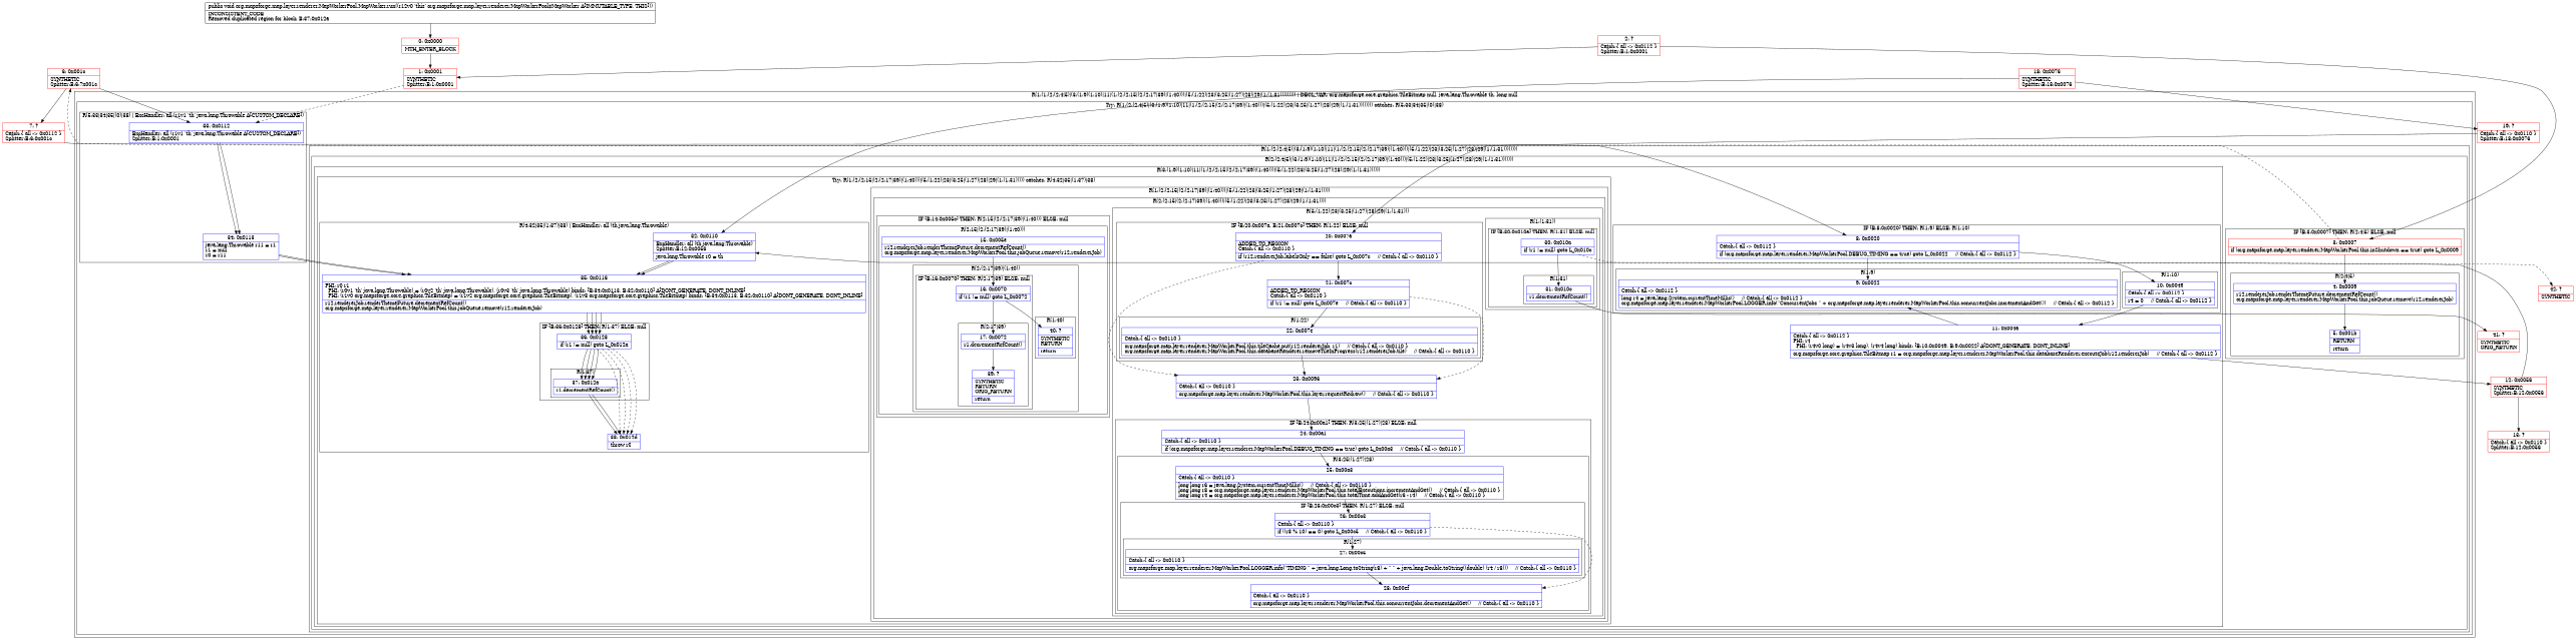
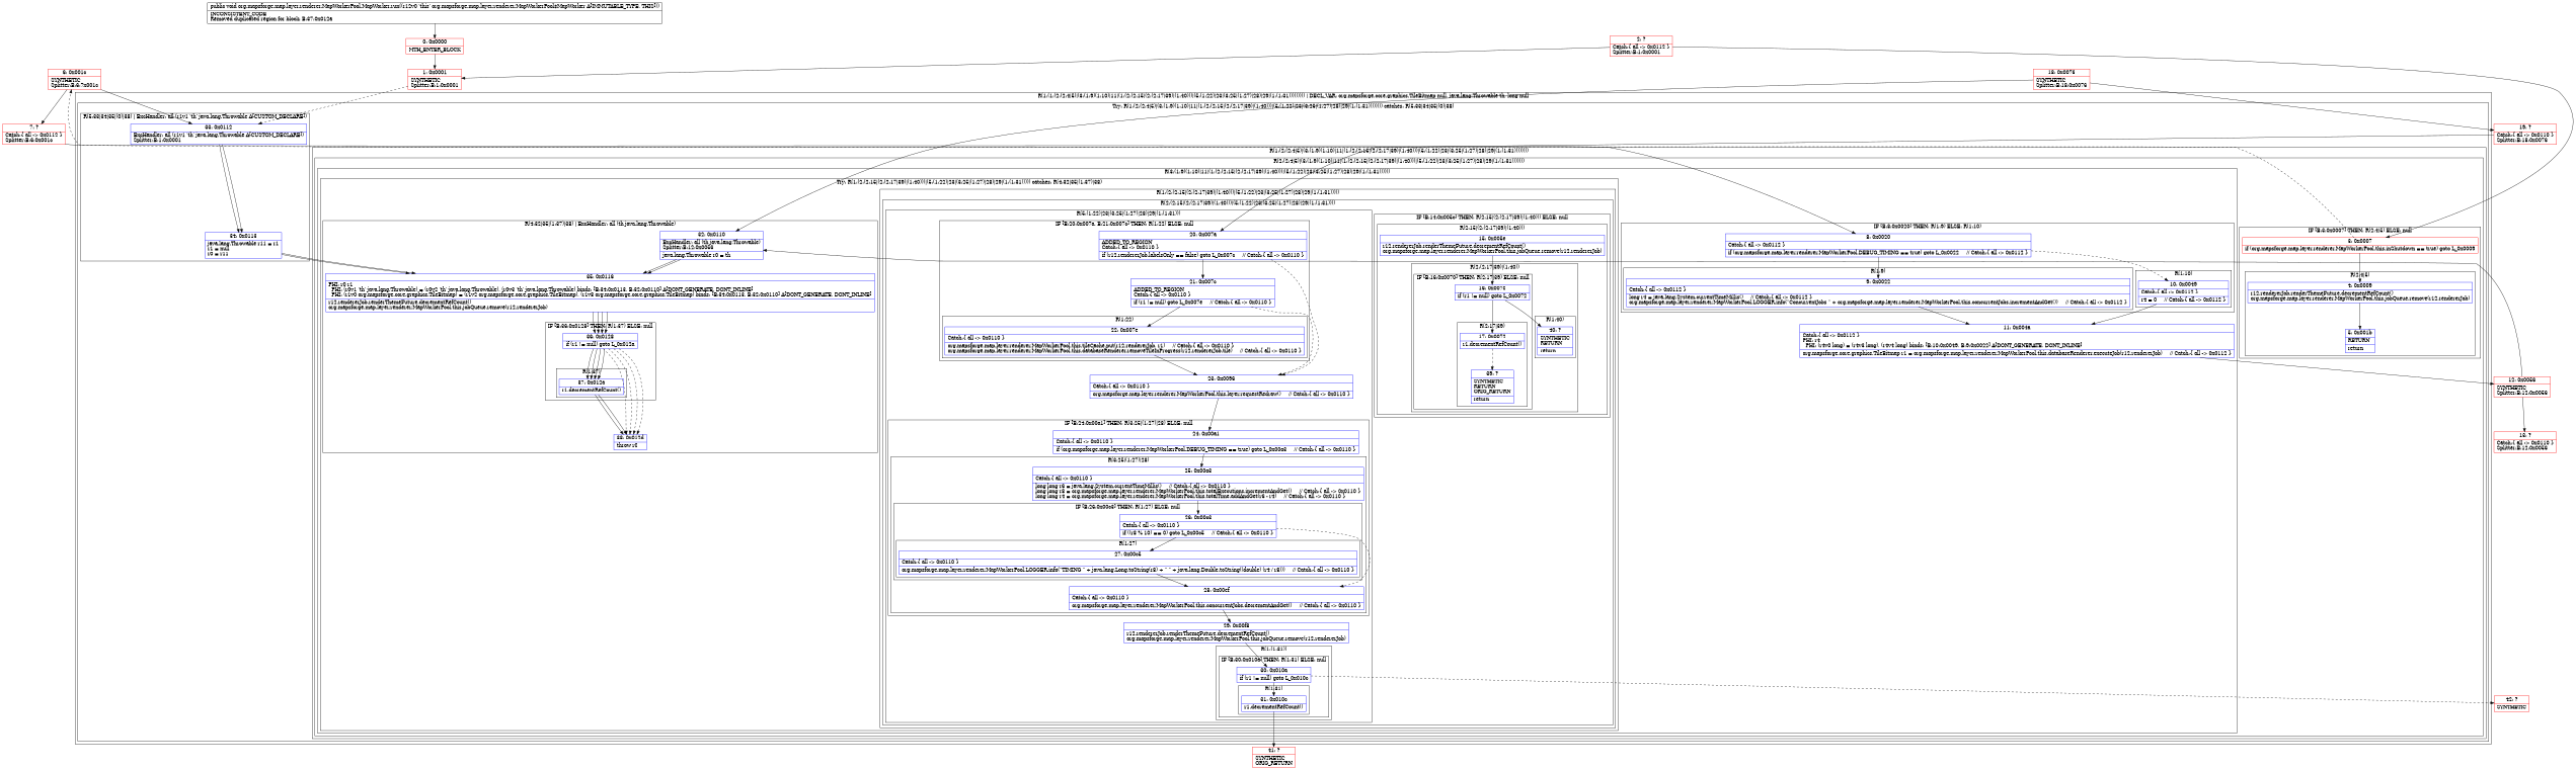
  digraph {
    node [color=blue shape=record]
    n1 [label="{4\:\ 0x0009|r12.rendererJob.renderThemeFuture.decrementRefCount()\lorg.mapsforge.map.layer.renderer.MapWorkerPool.this.jobQueue.remove(r12.rendererJob)\l}"]
    n2 [label="{5\:\ 0x001b|RETURN\l|return\l}"]
    n3 [color=red label="{3\:\ 0x0007|if (org.mapsforge.map.layer.renderer.MapWorkerPool.this.inShutdown == true) goto L_0x0009\l}"]
    n4 [label="{9\:\ 0x0022|Catch:\{ all \-\> 0x0112 \}\l|long r4 = java.lang.System.currentTimeMillis()     \/\/ Catch:\{ all \-\> 0x0112 \}\lorg.mapsforge.map.layer.renderer.MapWorkerPool.LOGGER.info(\"ConcurrentJobs \" + org.mapsforge.map.layer.renderer.MapWorkerPool.this.concurrentJobs.incrementAndGet())     \/\/ Catch:\{ all \-\> 0x0112 \}\l}"]
    n5 [label="{10\:\ 0x0049|Catch:\{ all \-\> 0x0112 \}\l|r4 = 0     \/\/ Catch:\{ all \-\> 0x0112 \}\l}"]
    n6 [label="{8\:\ 0x0020|Catch:\{ all \-\> 0x0112 \}\l|if (org.mapsforge.map.layer.renderer.MapWorkerPool.DEBUG_TIMING == true) goto L_0x0022     \/\/ Catch:\{ all \-\> 0x0112 \}\l}"]
    n7 [label="{17\:\ 0x0072|r1.decrementRefCount()\l}"]
    n8 [label="{39\:\ ?|SYNTHETIC\lRETURN\lORIG_RETURN\l|return\l}"]
    n9 [label="{16\:\ 0x0070|if (r1 != null) goto L_0x0072\l}"]
    n10 [label="{40\:\ ?|SYNTHETIC\lRETURN\l|return\l}"]
    n11 [label="{15\:\ 0x005e|r12.rendererJob.renderThemeFuture.decrementRefCount()\lorg.mapsforge.map.layer.renderer.MapWorkerPool.this.jobQueue.remove(r12.rendererJob)\l}"]
    n12 [label="{22\:\ 0x007e|Catch:\{ all \-\> 0x0110 \}\l|org.mapsforge.map.layer.renderer.MapWorkerPool.this.tileCache.put(r12.rendererJob, r1)     \/\/ Catch:\{ all \-\> 0x0110 \}\lorg.mapsforge.map.layer.renderer.MapWorkerPool.this.databaseRenderer.removeTileInProgress(r12.rendererJob.tile)     \/\/ Catch:\{ all \-\> 0x0110 \}\l}"]
    n13 [label="{20\:\ 0x007a|ADDED_TO_REGION\lCatch:\{ all \-\> 0x0110 \}\l|if (r12.rendererJob.labelsOnly == false) goto L_0x007c     \/\/ Catch:\{ all \-\> 0x0110 \}\l}"]
    n14 [label="{21\:\ 0x007c|ADDED_TO_REGION\lCatch:\{ all \-\> 0x0110 \}\l|if (r1 != null) goto L_0x007e     \/\/ Catch:\{ all \-\> 0x0110 \}\l}"]
    n15 [label="{31\:\ 0x010c|r1.decrementRefCount()\l}"]
    n16 [label="{30\:\ 0x010a|if (r1 != null) goto L_0x010c\l}"]
    n17 [label="{27\:\ 0x00c5|Catch:\{ all \-\> 0x0110 \}\l|org.mapsforge.map.layer.renderer.MapWorkerPool.LOGGER.info(\"TIMING \" + java.lang.Long.toString(r8) + \" \" + java.lang.Double.toString((double) (r4 \/ r8)))     \/\/ Catch:\{ all \-\> 0x0110 \}\l}"]
    n18 [label="{26\:\ 0x00c3|Catch:\{ all \-\> 0x0110 \}\l|if ((r8 % 10) == 0) goto L_0x00c5     \/\/ Catch:\{ all \-\> 0x0110 \}\l}"]
    n19 [label="{25\:\ 0x00a3|Catch:\{ all \-\> 0x0110 \}\l|long long r6 = java.lang.System.currentTimeMillis()     \/\/ Catch:\{ all \-\> 0x0110 \}\llong long r8 = org.mapsforge.map.layer.renderer.MapWorkerPool.this.totalExecutions.incrementAndGet()     \/\/ Catch:\{ all \-\> 0x0110 \}\llong long r4 = org.mapsforge.map.layer.renderer.MapWorkerPool.this.totalTime.addAndGet(r6 \- r4)     \/\/ Catch:\{ all \-\> 0x0110 \}\l}"]
    n20 [label="{28\:\ 0x00ef|Catch:\{ all \-\> 0x0110 \}\l|org.mapsforge.map.layer.renderer.MapWorkerPool.this.concurrentJobs.decrementAndGet()     \/\/ Catch:\{ all \-\> 0x0110 \}\l}"]
    n21 [label="{24\:\ 0x00a1|Catch:\{ all \-\> 0x0110 \}\l|if (org.mapsforge.map.layer.renderer.MapWorkerPool.DEBUG_TIMING == true) goto L_0x00a3     \/\/ Catch:\{ all \-\> 0x0110 \}\l}"]
    n22 [label="{23\:\ 0x0096|Catch:\{ all \-\> 0x0110 \}\l|org.mapsforge.map.layer.renderer.MapWorkerPool.this.layer.requestRedraw()     \/\/ Catch:\{ all \-\> 0x0110 \}\l}"]
+   n23 [label="{29\:\ 0x00f8|r12.rendererJob.renderThemeFuture.decrementRefCount()\lorg.mapsforge.map.layer.renderer.MapWorkerPool.this.jobQueue.remove(r12.rendererJob)\l}"]
    n24 [label="{37\:\ 0x012a|r1.decrementRefCount()\l}"]
    n25 [label="{36\:\ 0x0128|if (r1 != null) goto L_0x012a\l}"]
    n26 [label="{32\:\ 0x0110|ExcHandler: all (th java.lang.Throwable)\lSplitter:B:12:0x0056\l|java.lang.Throwable r0 = th\l}"]
    n27 [label="{35\:\ 0x0116|PHI: r0 r1 \l  PHI: (r0v1 'th' java.lang.Throwable) = (r0v2 'th' java.lang.Throwable), (r0v3 'th' java.lang.Throwable) binds: [B:34:0x0113, B:32:0x0110] A[DONT_GENERATE, DONT_INLINE]\l  PHI: (r1v0 org.mapsforge.core.graphics.TileBitmap) = (r1v2 org.mapsforge.core.graphics.TileBitmap), (r1v8 org.mapsforge.core.graphics.TileBitmap) binds: [B:34:0x0113, B:32:0x0110] A[DONT_GENERATE, DONT_INLINE]\l|r12.rendererJob.renderThemeFuture.decrementRefCount()\lorg.mapsforge.map.layer.renderer.MapWorkerPool.this.jobQueue.remove(r12.rendererJob)\l}"]
    n28 [label="{38\:\ 0x012d|throw r0\l}"]
    n29 [label="{11\:\ 0x004a|Catch:\{ all \-\> 0x0112 \}\lPHI: r4 \l  PHI: (r4v0 long) = (r4v3 long), (r4v4 long) binds: [B:10:0x0049, B:9:0x0022] A[DONT_GENERATE, DONT_INLINE]\l|org.mapsforge.core.graphics.TileBitmap r1 = org.mapsforge.map.layer.renderer.MapWorkerPool.this.databaseRenderer.executeJob(r12.rendererJob)     \/\/ Catch:\{ all \-\> 0x0112 \}\l}"]
    n30 [label="{33\:\ 0x0112|ExcHandler: all (r1v1 'th' java.lang.Throwable A[CUSTOM_DECLARE])\lSplitter:B:1:0x0001\l}"]
    n31 [label="{34\:\ 0x0113|java.lang.Throwable r11 = r1\lr1 = null\lr0 = r11\l}"]
    n32 [color=red label="{6\:\ 0x001c|SYNTHETIC\lSplitter:B:6:7x001c\l}"]
    n33 [color=red label="{41\:\ ?|SYNTHETIC\lORIG_RETURN\l}"]
    n34 [color=red label="{42\:\ ?|SYNTHETIC\l}"]
    n35 [color=red label="{12\:\ 0x0056|SYNTHETIC\lSplitter:B:12:0x0056\l}"]
    n36 [color=red label="{7\:\ ?|Catch:\{ all \-\> 0x0112 \}\lSplitter:B:6:0x001c\l}"]
    n37 [color=red label="{13\:\ ?|Catch:\{ all \-\> 0x0110 \}\lSplitter:B:12:0x0056\l}"]
    n38 [color=red label="{18\:\ 0x0076|SYNTHETIC\lSplitter:B:18:0x0076\l}"]
    n39 [color=red label="{19\:\ ?|Catch:\{ all \-\> 0x0110 \}\lSplitter:B:18:0x0076\l}"]
    n40 [color=red label="{0\:\ 0x0000|MTH_ENTER_BLOCK\l}"]
    n41 [color=red label="{1\:\ 0x0001|SYNTHETIC\lSplitter:B:1:0x0001\l}"]
    n42 [color=red label="{2\:\ ?|Catch:\{ all \-\> 0x0112 \}\lSplitter:B:1:0x0001\l}"]
    n43 [label="{public void org.mapsforge.map.layer.renderer.MapWorkerPool.MapWorker.run((r12v0 'this' org.mapsforge.map.layer.renderer.MapWorkerPool$MapWorker A[IMMUTABLE_TYPE, THIS]))  | INCONSISTENT_CODE\lRemoved duplicated region for block: B:37:0x012a \l}" color=""]
    subgraph cluster_1 {
      label="R(1:(1:(2:(2:4|5)|(3:(1:9)(1:10)|11|(1:(2:(2:15|(2:(2:17|39)|(1:40)))|(5:(1:22)|23|(3:25|(1:27)|28)|29|(1:(1:31))))))))) | DECL_VAR: org.mapsforge.core.graphics.TileBitmap null, java.lang.Throwable th, long null\l"
      subgraph cluster_2 {
        label="Try: R(1:(2:(2:4|5)|(3:(1:9)(1:10)|11|(1:(2:(2:15|(2:(2:17|39)|(1:40)))|(5:(1:22)|23|(3:25|(1:27)|28)|29|(1:(1:31)))))))) catches: R(5:33|34|35|(0)|38)"
        subgraph cluster_3 {
          label="R(1:(2:(2:4|5)|(3:(1:9)(1:10)|11|(1:(2:(2:15|(2:(2:17|39)|(1:40)))|(5:(1:22)|23|(3:25|(1:27)|28)|29|(1:(1:31))))))))"
          subgraph cluster_4 {
            label="R(2:(2:4|5)|(3:(1:9)(1:10)|11|(1:(2:(2:15|(2:(2:17|39)|(1:40)))|(5:(1:22)|23|(3:25|(1:27)|28)|29|(1:(1:31)))))))"
            subgraph cluster_5 {
              label="IF [B:3:0x0007] THEN: R(2:4|5) ELSE: null"
              n3
              subgraph cluster_6 {
                label="R(2:4|5)"
                n1
                n2
              }
            }
            subgraph cluster_7 {
              label="R(3:(1:9)(1:10)|11|(1:(2:(2:15|(2:(2:17|39)|(1:40)))|(5:(1:22)|23|(3:25|(1:27)|28)|29|(1:(1:31))))))"
              n29
              subgraph cluster_8 {
                label="IF [B:8:0x0020] THEN: R(1:9) ELSE: R(1:10)"
                n6
                subgraph cluster_9 {
                  label="R(1:9)"
                  n4
                }
                subgraph cluster_10 {
                  label="R(1:10)"
                  n5
                }
              }
              subgraph cluster_11 {
                label="Try: R(1:(2:(2:15|(2:(2:17|39)|(1:40)))|(5:(1:22)|23|(3:25|(1:27)|28)|29|(1:(1:31))))) catches: R(4:32|35|(1:37)|38)"
                subgraph cluster_12 {
                  label="R(1:(2:(2:15|(2:(2:17|39)|(1:40)))|(5:(1:22)|23|(3:25|(1:27)|28)|29|(1:(1:31)))))"
                  subgraph cluster_13 {
                    label="R(2:(2:15|(2:(2:17|39)|(1:40)))|(5:(1:22)|23|(3:25|(1:27)|28)|29|(1:(1:31))))"
                    subgraph cluster_14 {
                      label="IF [B:14:0x005c] THEN: R(2:15|(2:(2:17|39)|(1:40))) ELSE: null"
                      subgraph cluster_15 {
                        label="R(2:15|(2:(2:17|39)|(1:40)))"
                        n11
                        subgraph cluster_16 {
                          label="R(2:(2:17|39)|(1:40))"
                          subgraph cluster_17 {
                            label="IF [B:16:0x0070] THEN: R(2:17|39) ELSE: null"
                            n9
                            subgraph cluster_18 {
                              label="R(2:17|39)"
                              n7
                              n8
                            }
                          }
                          subgraph cluster_19 {
                            label="R(1:40)"
                            n10
                          }
                        }
                      }
                    }
                    subgraph cluster_20 {
                      label="R(5:(1:22)|23|(3:25|(1:27)|28)|29|(1:(1:31)))"
                      n22
+                     n23
                      subgraph cluster_21 {
                        label="IF [B:20:0x007a, B:21:0x007c] THEN: R(1:22) ELSE: null"
                        n13
                        n14
                        subgraph cluster_22 {
                          label="R(1:22)"
                          n12
                        }
                      }
                      subgraph cluster_23 {
                        label="R(1:(1:31))"
                        subgraph cluster_24 {
                          label="IF [B:30:0x010a] THEN: R(1:31) ELSE: null"
                          n16
                          subgraph cluster_25 {
                            label="R(1:31)"
                            n15
                          }
                        }
                      }
                      subgraph cluster_26 {
                        label="IF [B:24:0x00a1] THEN: R(3:25|(1:27)|28) ELSE: null"
                        n21
                        subgraph cluster_27 {
                          label="R(3:25|(1:27)|28)"
                          n19
                          n20
                          subgraph cluster_28 {
                            label="IF [B:26:0x00c3] THEN: R(1:27) ELSE: null"
                            n18
                            subgraph cluster_29 {
                              label="R(1:27)"
                              n17
                            }
                          }
                        }
                      }
                    }
                  }
                }
                subgraph cluster_30 {
                  label="R(4:32|35|(1:37)|38) | ExcHandler: all (th java.lang.Throwable)\l"
                  n26
                  n27
                  n28
                  subgraph cluster_31 {
                    label="IF [B:36:0x0128] THEN: R(1:37) ELSE: null"
                    n25
                    subgraph cluster_32 {
                      label="R(1:37)"
                      n24
                    }
                  }
                }
              }
            }
          }
        }
        subgraph cluster_33 {
          label="R(5:33|34|35|(0)|38) | ExcHandler: all (r1v1 'th' java.lang.Throwable A[CUSTOM_DECLARE])\l"
          n30
          n31
          subgraph cluster_34 {
            label="IF [B:36:0x0128] THEN: R(0) ELSE: null"
            subgraph cluster_35 {
              label="R(0)"
            }
          }
        }
      }
    }
    subgraph cluster_36 {
      label="R(5:33|34|35|(0)|38) | ExcHandler: all (r1v1 'th' java.lang.Throwable A[CUSTOM_DECLARE])\l"
      subgraph cluster_37 {
        label="IF [B:36:0x0128] THEN: R(0) ELSE: null"
        subgraph cluster_38 {
          label="R(0)"
        }
      }
    }
    subgraph cluster_39 {
      label="R(4:32|35|(1:37)|38) | ExcHandler: all (th java.lang.Throwable)\l"
      subgraph cluster_40 {
        label="IF [B:36:0x0128] THEN: R(1:37) ELSE: null"
        subgraph cluster_41 {
          label="R(1:37)"
        }
      }
    }
    n1 -> n2
    n3 -> n1
    n3 -> n32 [style=dashed]
-   n29 -> n4
+   n4 -> n29
    n5 -> n29
    n6 -> n4
-   n6 -> n5 [style=solid]
-   n7 -> n8
+   n6 -> n5 [style=dashed]
+   n7 -> n8 [style=dashed]
    n9 -> n7
    n9 -> n10 [style=solid]
    n11 -> n9
    n12 -> n22
    n13 -> n14
    n13 -> n22 [style=dashed]
    n14 -> n12
    n14 -> n22 [style=dashed]
    n15 -> n33
    n16 -> n15
    n16 -> n34 [style=dashed]
    n17 -> n20
    n18 -> n17
    n18 -> n20 [style=dashed]
    n19 -> n18
+   n20 -> n23
    n21 -> n19
    n22 -> n21
+   n23 -> n16
    n24 -> n28
    n24 -> n28
    n25 -> n24
    n25 -> n24
    n25 -> n24
    n25 -> n24
    n25 -> n28 [style=dashed]
    n25 -> n28 [style=dashed]
    n25 -> n28 [style=dashed]
    n25 -> n28 [style=dashed]
    n26 -> n27
    n26 -> n27
    n27 -> n25
    n27 -> n25
    n27 -> n25
    n27 -> n25
    n29 -> n35
    n30 -> n31
    n30 -> n31
    n31 -> n27
    n31 -> n27
    n32 -> n30
    n32 -> n36
    n35 -> n26
    n35 -> n37
    n36 -> n6
    n38 -> n26
    n38 -> n39
    n39 -> n13
    n40 -> n41
    n41 -> n30 [style=dashed]
    n42 -> n3
    n42 -> n41
    n43 -> n40
  }
